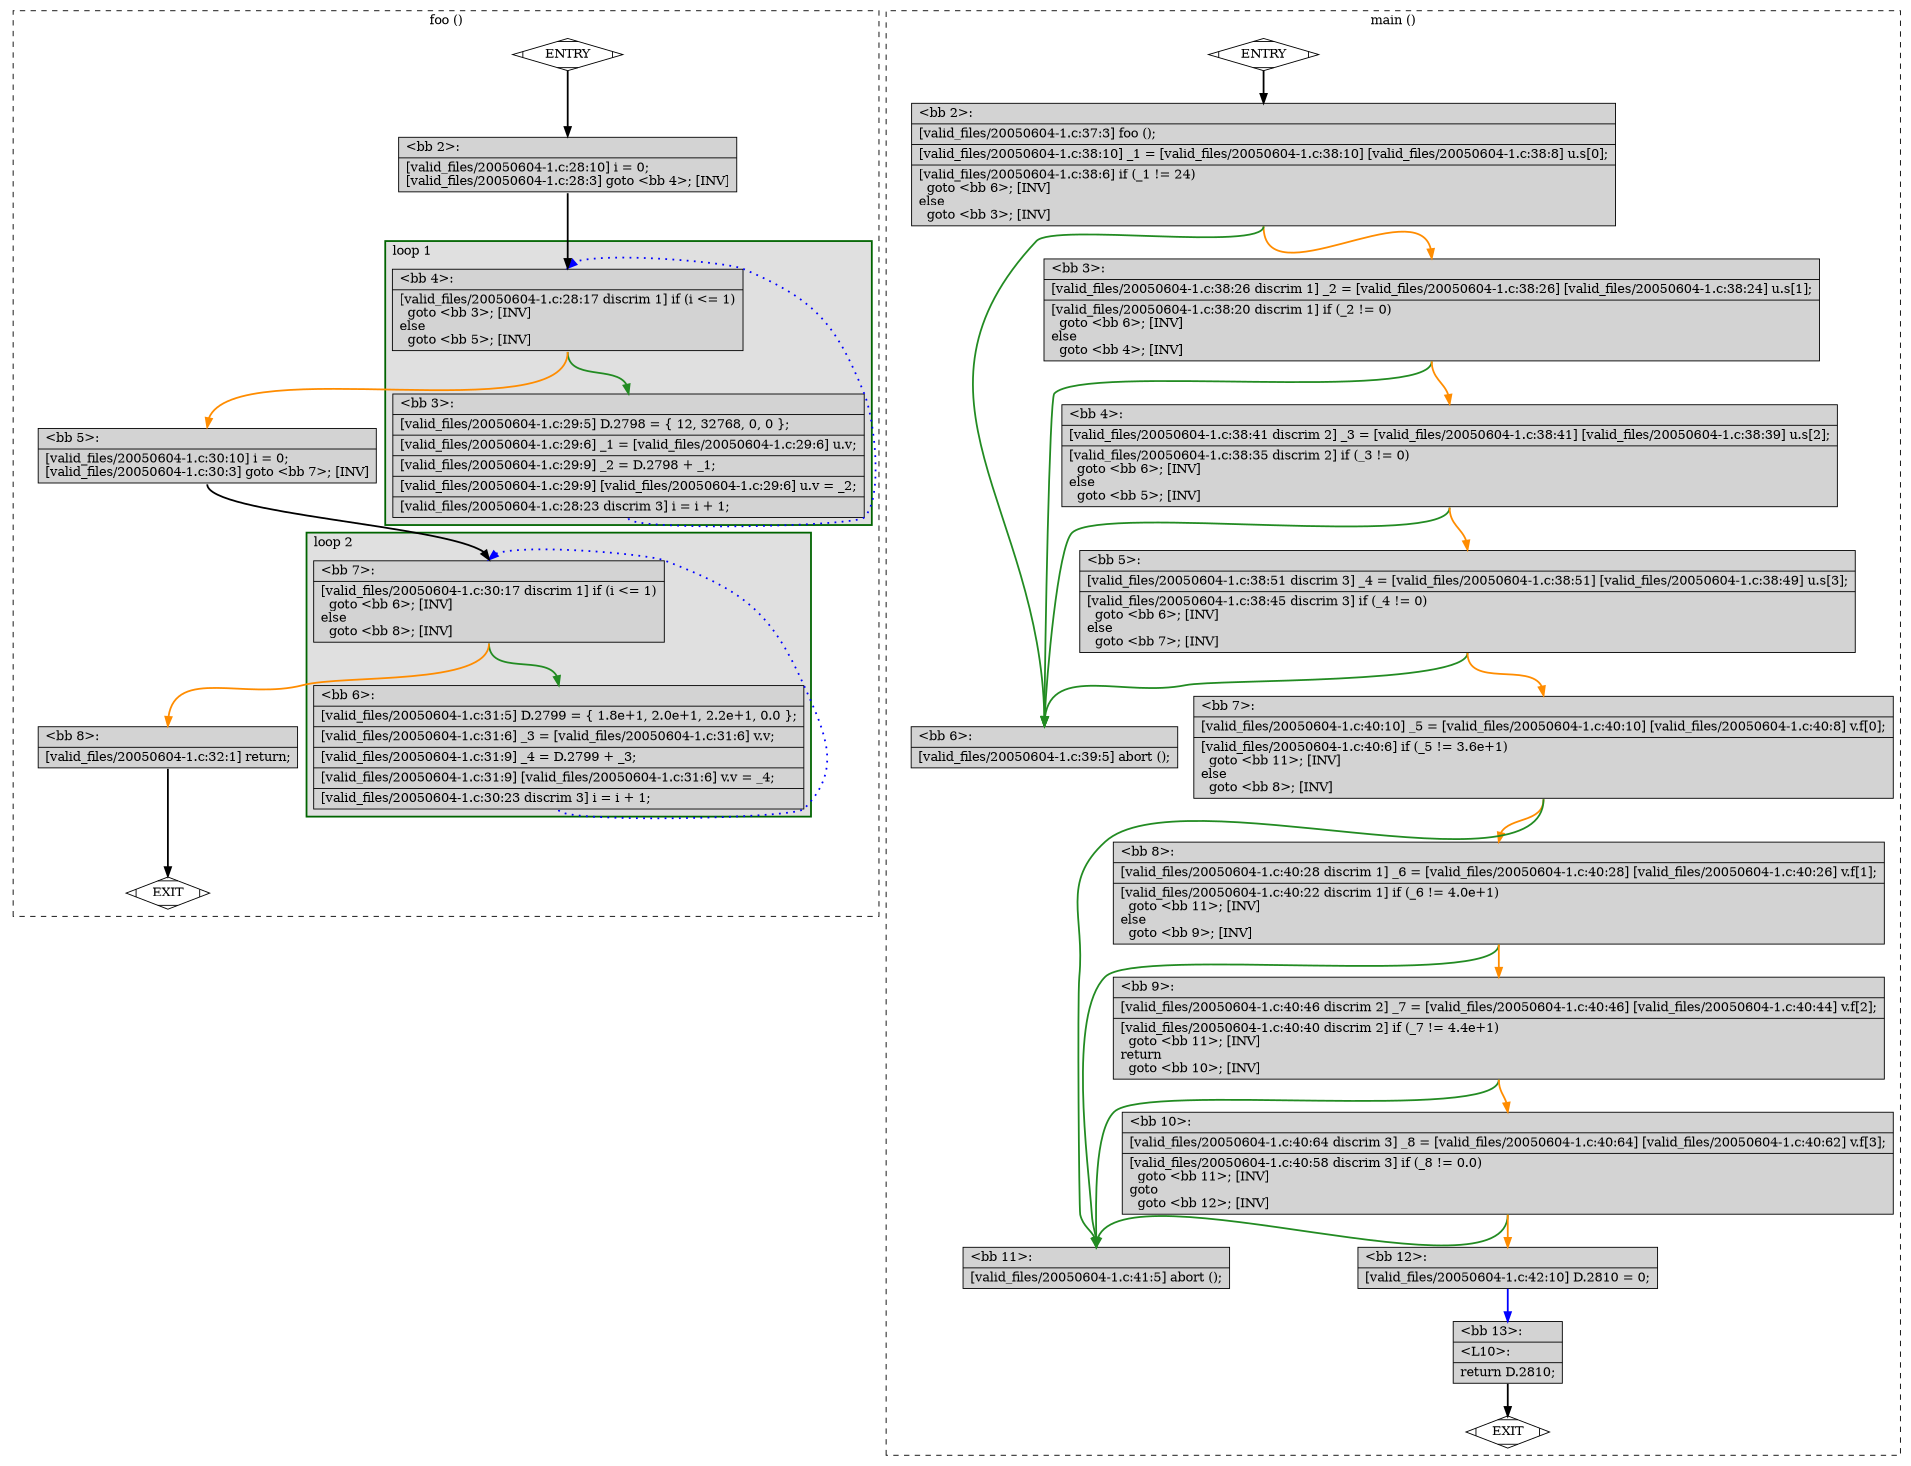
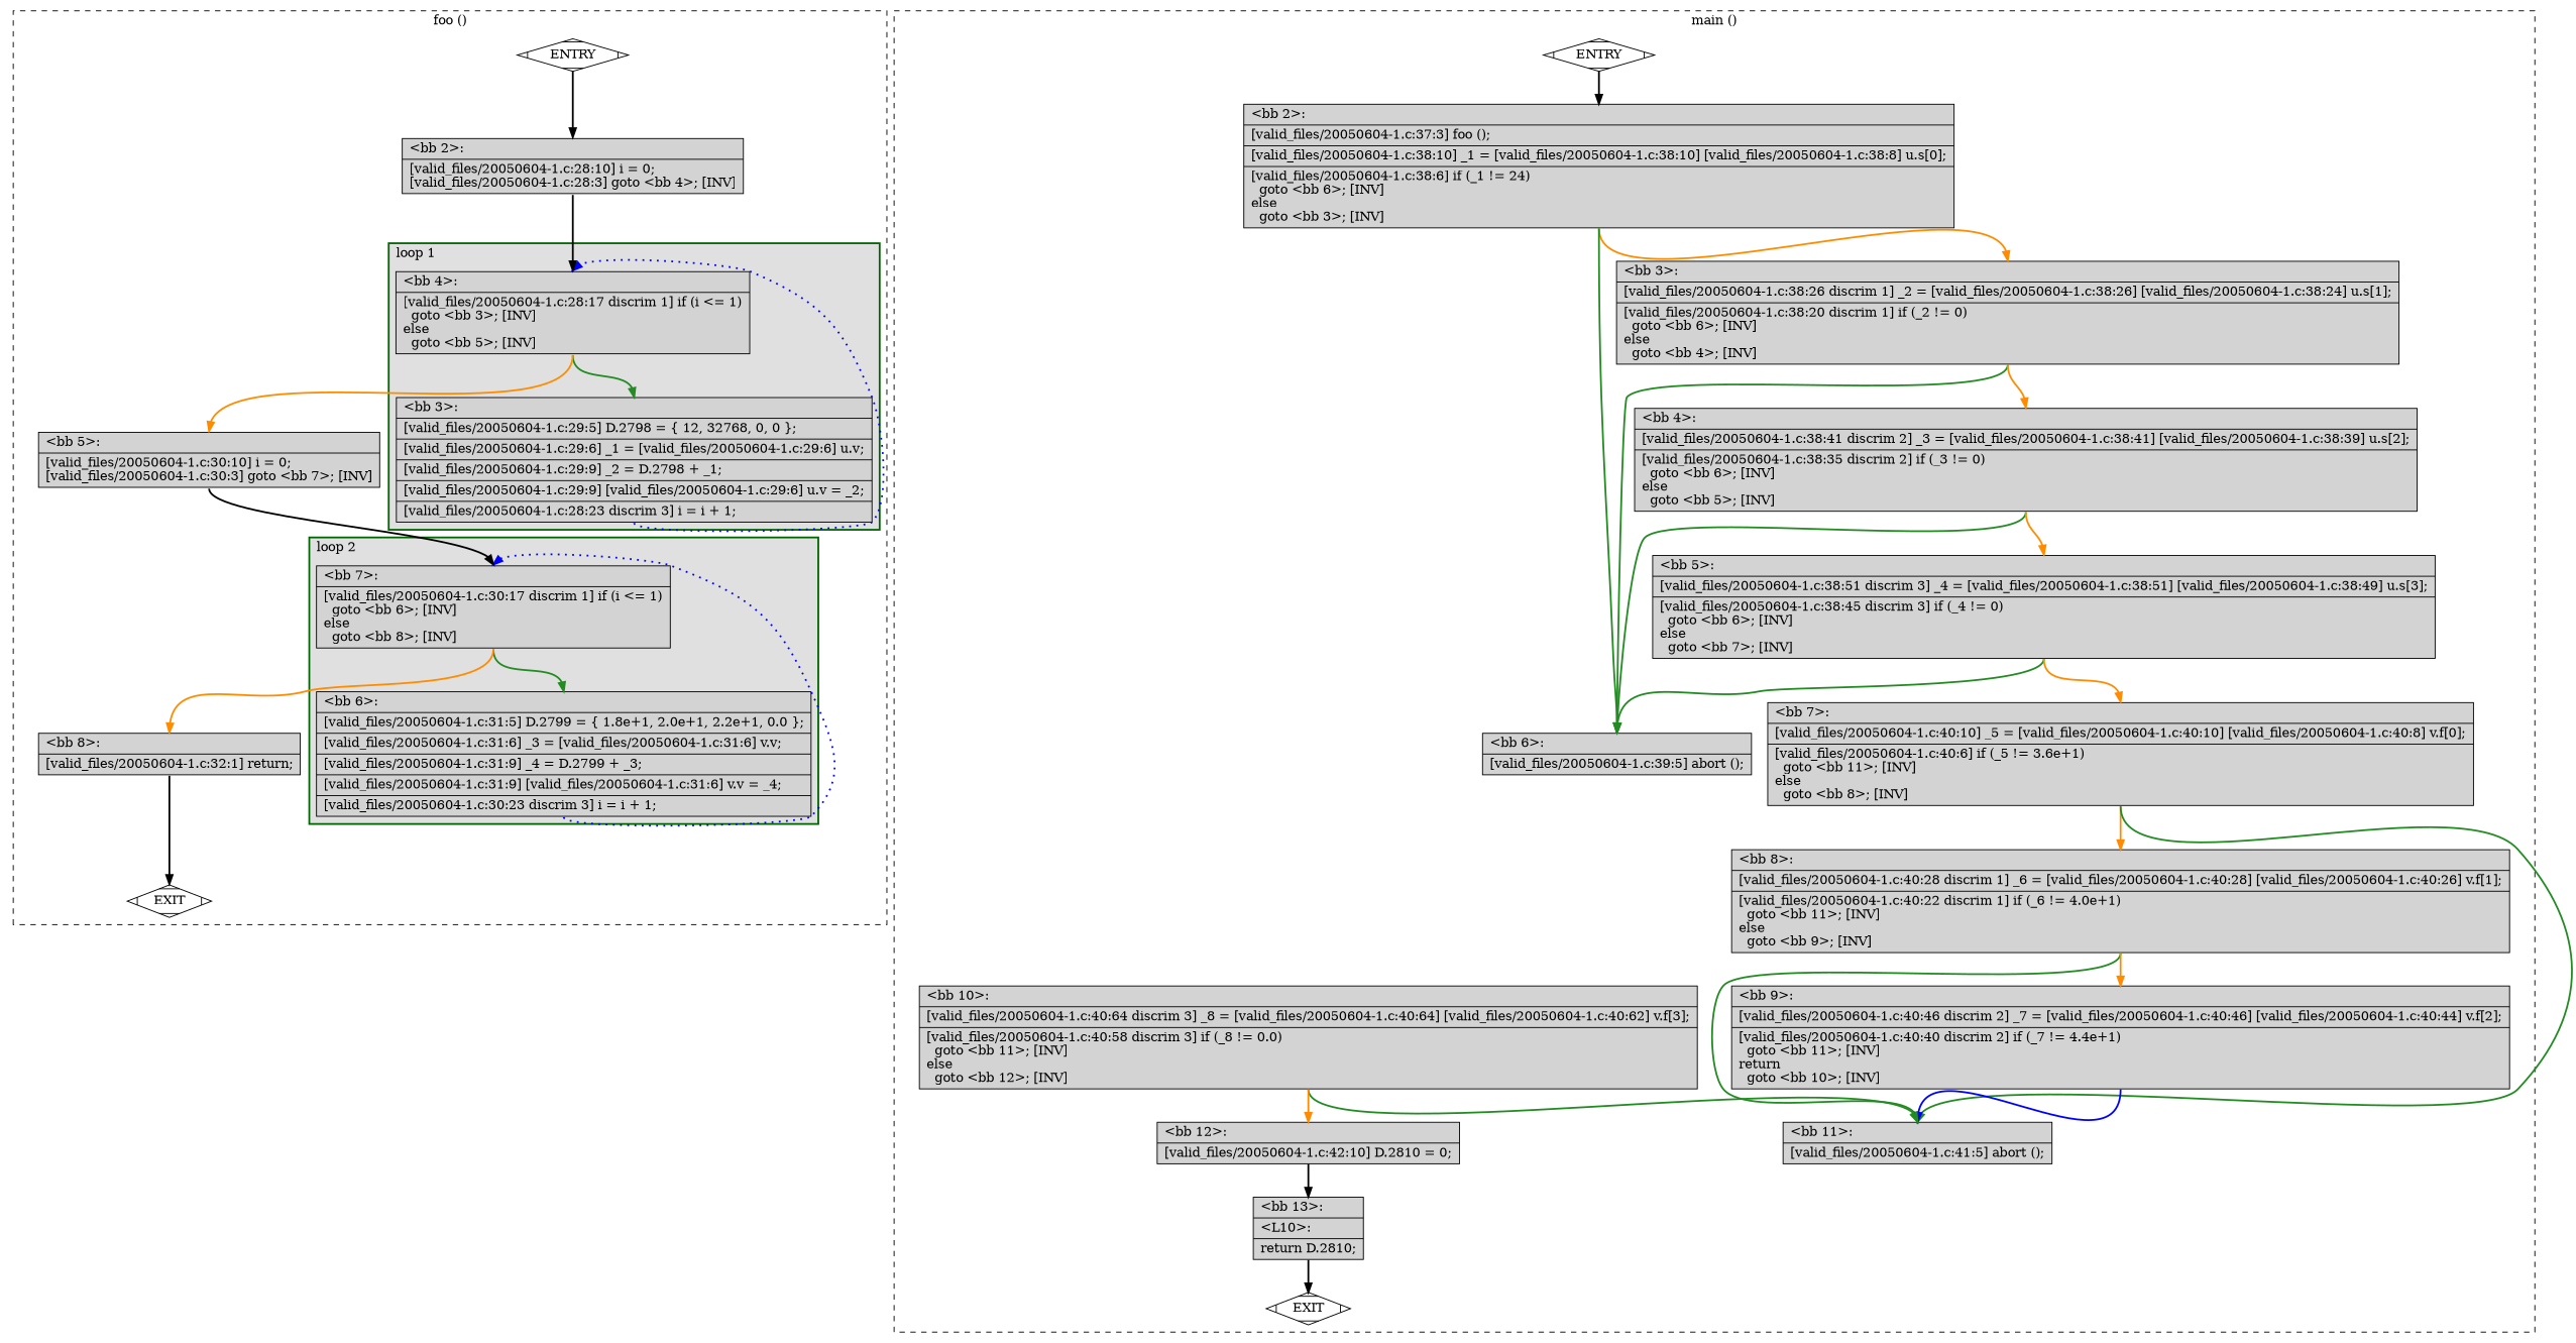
  digraph {
    node [fillcolor=lightgrey shape=record style=filled]
    edge [color=forestgreen constraint=true headport=n style="solid,bold" tailport=s weight=10]
    n1 [label="{\<bb\ 7\>:\l|[valid_files/20050604-1.c:30:17\ discrim\ 1]\ if\ (i\ \<=\ 1)\l\ \ goto\ \<bb\ 6\>;\ [INV]\lelse\l\ \ goto\ \<bb\ 8\>;\ [INV]\l}"]
    n2 [label="{\<bb\ 6\>:\l|[valid_files/20050604-1.c:31:5]\ D.2799\ =\ \{\ 1.8e+1,\ 2.0e+1,\ 2.2e+1,\ 0.0\ \};\l|[valid_files/20050604-1.c:31:6]\ _3\ =\ [valid_files/20050604-1.c:31:6]\ v.v;\l|[valid_files/20050604-1.c:31:9]\ _4\ =\ D.2799\ +\ _3;\l|[valid_files/20050604-1.c:31:9]\ [valid_files/20050604-1.c:31:6]\ v.v\ =\ _4;\l|[valid_files/20050604-1.c:30:23\ discrim\ 3]\ i\ =\ i\ +\ 1;\l}"]
    n3 [label="{\<bb\ 4\>:\l|[valid_files/20050604-1.c:28:17\ discrim\ 1]\ if\ (i\ \<=\ 1)\l\ \ goto\ \<bb\ 3\>;\ [INV]\lelse\l\ \ goto\ \<bb\ 5\>;\ [INV]\l}"]
    n4 [label="{\<bb\ 3\>:\l|[valid_files/20050604-1.c:29:5]\ D.2798\ =\ \{\ 12,\ 32768,\ 0,\ 0\ \};\l|[valid_files/20050604-1.c:29:6]\ _1\ =\ [valid_files/20050604-1.c:29:6]\ u.v;\l|[valid_files/20050604-1.c:29:9]\ _2\ =\ D.2798\ +\ _1;\l|[valid_files/20050604-1.c:29:9]\ [valid_files/20050604-1.c:29:6]\ u.v\ =\ _2;\l|[valid_files/20050604-1.c:28:23\ discrim\ 3]\ i\ =\ i\ +\ 1;\l}"]
    n5 [label="{\<bb\ 8\>:\l|[valid_files/20050604-1.c:32:1]\ return;\l}"]
    n6 [label="{\<bb\ 5\>:\l|[valid_files/20050604-1.c:30:10]\ i\ =\ 0;\l[valid_files/20050604-1.c:30:3]\ goto\ \<bb\ 7\>;\ [INV]\l}"]
    n7 [fillcolor=white label=ENTRY shape=Mdiamond]
    n8 [fillcolor=white label=EXIT shape=Mdiamond]
    n9 [label="{\<bb\ 2\>:\l|[valid_files/20050604-1.c:28:10]\ i\ =\ 0;\l[valid_files/20050604-1.c:28:3]\ goto\ \<bb\ 4\>;\ [INV]\l}"]
    n10 [fillcolor=white label=ENTRY shape=Mdiamond]
    n11 [fillcolor=white label=EXIT shape=Mdiamond]
    n12 [label="{\<bb\ 2\>:\l|[valid_files/20050604-1.c:37:3]\ foo\ ();\l|[valid_files/20050604-1.c:38:10]\ _1\ =\ [valid_files/20050604-1.c:38:10]\ [valid_files/20050604-1.c:38:8]\ u.s[0];\l|[valid_files/20050604-1.c:38:6]\ if\ (_1\ !=\ 24)\l\ \ goto\ \<bb\ 6\>;\ [INV]\lelse\l\ \ goto\ \<bb\ 3\>;\ [INV]\l}"]
    n13 [label="{\<bb\ 3\>:\l|[valid_files/20050604-1.c:38:26\ discrim\ 1]\ _2\ =\ [valid_files/20050604-1.c:38:26]\ [valid_files/20050604-1.c:38:24]\ u.s[1];\l|[valid_files/20050604-1.c:38:20\ discrim\ 1]\ if\ (_2\ !=\ 0)\l\ \ goto\ \<bb\ 6\>;\ [INV]\lelse\l\ \ goto\ \<bb\ 4\>;\ [INV]\l}"]
    n14 [label="{\<bb\ 6\>:\l|[valid_files/20050604-1.c:39:5]\ abort\ ();\l}"]
    n15 [label="{\<bb\ 4\>:\l|[valid_files/20050604-1.c:38:41\ discrim\ 2]\ _3\ =\ [valid_files/20050604-1.c:38:41]\ [valid_files/20050604-1.c:38:39]\ u.s[2];\l|[valid_files/20050604-1.c:38:35\ discrim\ 2]\ if\ (_3\ !=\ 0)\l\ \ goto\ \<bb\ 6\>;\ [INV]\lelse\l\ \ goto\ \<bb\ 5\>;\ [INV]\l}"]
    n16 [label="{\<bb\ 5\>:\l|[valid_files/20050604-1.c:38:51\ discrim\ 3]\ _4\ =\ [valid_files/20050604-1.c:38:51]\ [valid_files/20050604-1.c:38:49]\ u.s[3];\l|[valid_files/20050604-1.c:38:45\ discrim\ 3]\ if\ (_4\ !=\ 0)\l\ \ goto\ \<bb\ 6\>;\ [INV]\lelse\l\ \ goto\ \<bb\ 7\>;\ [INV]\l}"]
    n17 [label="{\<bb\ 7\>:\l|[valid_files/20050604-1.c:40:10]\ _5\ =\ [valid_files/20050604-1.c:40:10]\ [valid_files/20050604-1.c:40:8]\ v.f[0];\l|[valid_files/20050604-1.c:40:6]\ if\ (_5\ !=\ 3.6e+1)\l\ \ goto\ \<bb\ 11\>;\ [INV]\lelse\l\ \ goto\ \<bb\ 8\>;\ [INV]\l}"]
    n18 [label="{\<bb\ 8\>:\l|[valid_files/20050604-1.c:40:28\ discrim\ 1]\ _6\ =\ [valid_files/20050604-1.c:40:28]\ [valid_files/20050604-1.c:40:26]\ v.f[1];\l|[valid_files/20050604-1.c:40:22\ discrim\ 1]\ if\ (_6\ !=\ 4.0e+1)\l\ \ goto\ \<bb\ 11\>;\ [INV]\lelse\l\ \ goto\ \<bb\ 9\>;\ [INV]\l}"]
    n19 [label="{\<bb\ 11\>:\l|[valid_files/20050604-1.c:41:5]\ abort\ ();\l}"]
    n20 [label="{\<bb\ 9\>:\l|[valid_files/20050604-1.c:40:46\ discrim\ 2]\ _7\ =\ [valid_files/20050604-1.c:40:46]\ [valid_files/20050604-1.c:40:44]\ v.f[2];\l|[valid_files/20050604-1.c:40:40\ discrim\ 2]\ if\ (_7\ !=\ 4.4e+1)\l\ \ goto\ \<bb\ 11\>;\ [INV]\lreturn\l\ \ goto\ \<bb\ 10\>;\ [INV]\l}"]
-   n21 [label="{\<bb\ 10\>:\l|[valid_files/20050604-1.c:40:64\ discrim\ 3]\ _8\ =\ [valid_files/20050604-1.c:40:64]\ [valid_files/20050604-1.c:40:62]\ v.f[3];\l|[valid_files/20050604-1.c:40:58\ discrim\ 3]\ if\ (_8\ !=\ 0.0)\l\ \ goto\ \<bb\ 11\>;\ [INV]\lgoto\l\ \ goto\ \<bb\ 12\>;\ [INV]\l}"]
+   n21 [label="{\<bb\ 10\>:\l|[valid_files/20050604-1.c:40:64\ discrim\ 3]\ _8\ =\ [valid_files/20050604-1.c:40:64]\ [valid_files/20050604-1.c:40:62]\ v.f[3];\l|[valid_files/20050604-1.c:40:58\ discrim\ 3]\ if\ (_8\ !=\ 0.0)\l\ \ goto\ \<bb\ 11\>;\ [INV]\lelse\l\ \ goto\ \<bb\ 12\>;\ [INV]\l}"]
    n22 [label="{\<bb\ 12\>:\l|[valid_files/20050604-1.c:42:10]\ D.2810\ =\ 0;\l}"]
    n23 [label="{\<bb\ 13\>:\l|\<L10\>:\l|return\ D.2810;\l}"]
    subgraph cluster_1 {
      color=black
      label="foo ()"
      style=dashed
      n5
      n6
      n7
      n8
      n9
      subgraph cluster_2 {
        color=darkgreen
        fillcolor=grey88
        label="loop 2"
        labeljust=l
        penwidth=2
        style=filled
        n1
        n2
      }
      subgraph cluster_3 {
        color=darkgreen
        fillcolor=grey88
        label="loop 1"
        labeljust=l
        penwidth=2
        style=filled
        n3
        n4
      }
    }
    subgraph cluster_4 {
      color=black
      label="main ()"
      style=dashed
      n10
      n11
      n12
      n13
      n14
      n15
      n16
      n17
      n18
      n19
      n20
      n21
      n22
      n23
    }
    n1 -> n2
    n1 -> n5 [color=darkorange]
    n2 -> n1 [color=blue constraint=false style="dotted,bold"]
    n3 -> n4
    n3 -> n6 [color=darkorange]
    n4 -> n3 [color=blue constraint=false style="dotted,bold"]
    n5 -> n8 [color=black]
    n6 -> n1 [color=black weight=100]
    n7 -> n8 [style=invis color="" weight=""]
    n7 -> n9 [color=black weight=100]
    n9 -> n3 [color=black weight=100]
    n10 -> n11 [style=invis color="" weight=""]
    n10 -> n12 [color=black weight=100]
    n12 -> n13 [color=darkorange]
    n12 -> n14
    n13 -> n14
    n13 -> n15 [color=darkorange]
    n15 -> n14
    n15 -> n16 [color=darkorange]
    n16 -> n14
    n16 -> n17 [color=darkorange]
    n17 -> n18 [color=darkorange]
    n17 -> n19
    n18 -> n19
    n18 -> n20 [color=darkorange]
-   n20 -> n19
-   n20 -> n21 [color=darkorange]
+   n20 -> n19 [color=blue]
    n21 -> n19
    n21 -> n22 [color=darkorange]
-   n22 -> n23 [color=blue weight=100]
+   n22 -> n23 [color=black weight=100]
    n23 -> n11 [color=black]
  }
